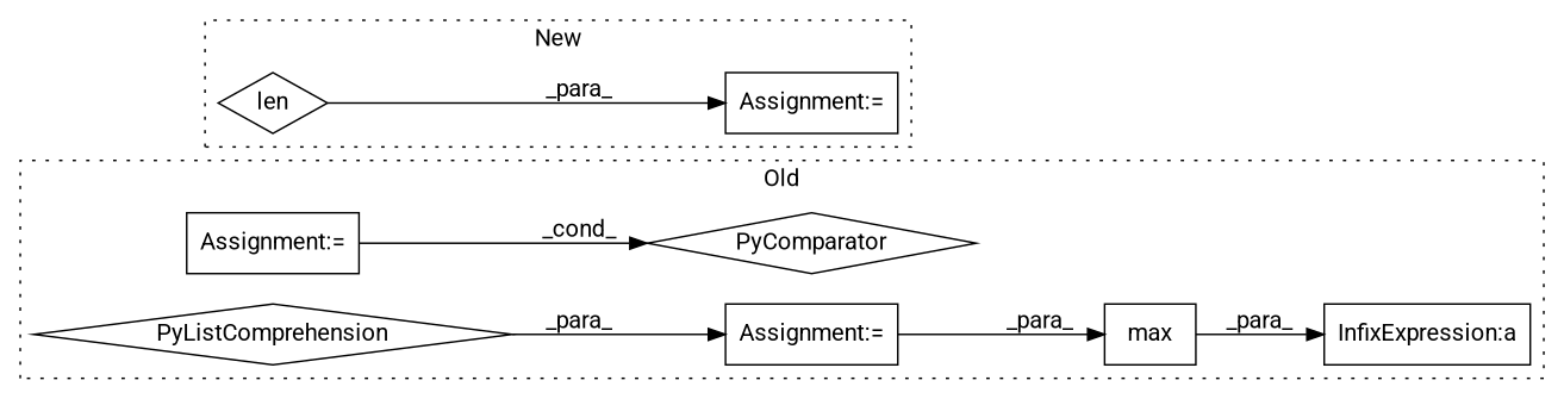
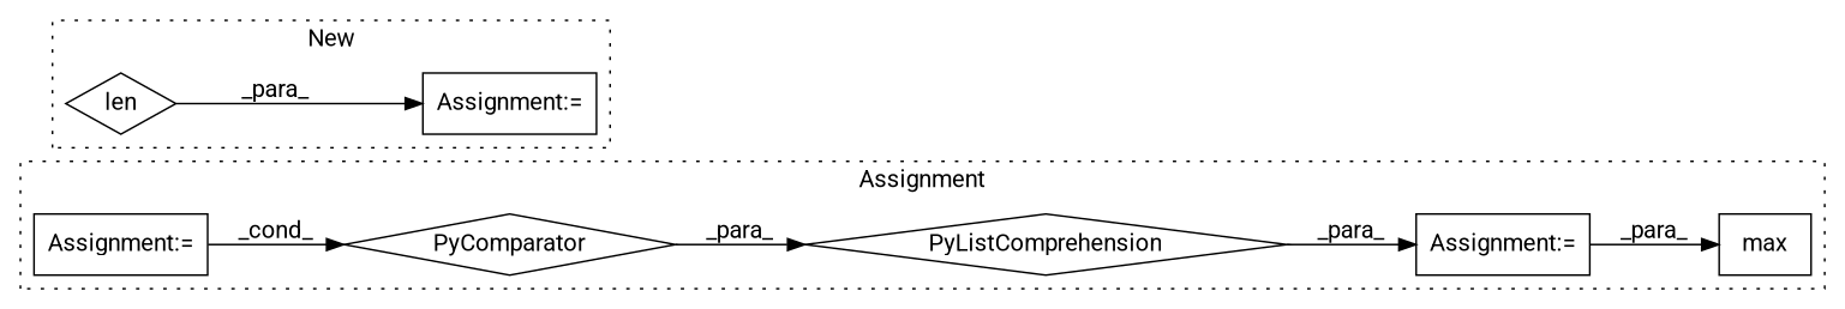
  digraph {
    fontname=Roboto
    rankdir=LR
    node [a=7 fontname=Roboto l="4,1" s=4930 shape=box]
    edge [fontname=Roboto]
    n1 [a=32 label=max s="5118,5127"]
    n2 [l=20 label="Assignment:="]
    n3 [a=113 l=20 label=PyComparator shape=diamond]
    n4 [l=1 label="Assignment:=" s=4967]
    n5 [a=109 l=100 label=PyListComprehension s=4858 shape=diamond]
-   n6 [a=27 l=4 label="InfixExpression:a" s=5274]
    n7 [a=32 label=len s="4744,4751" shape=diamond]
    n8 [l=1 label="Assignment:=" s=4847]
    subgraph cluster_1 {
-     label=Old
+     label=Assignment
      style=dotted
      n1
      n2
      n3
      n4
      n5
-     n6
    }
    subgraph cluster_2 {
      label=New
      style=dotted
      n7
      n8
    }
-   n1 -> n6 [label=_para_]
    n2 -> n3 [label=_cond_]
+   n3 -> n5 [label=_para_]
    n4 -> n1 [label=_para_]
    n5 -> n4 [label=_para_]
    n7 -> n8 [label=_para_]
  }
